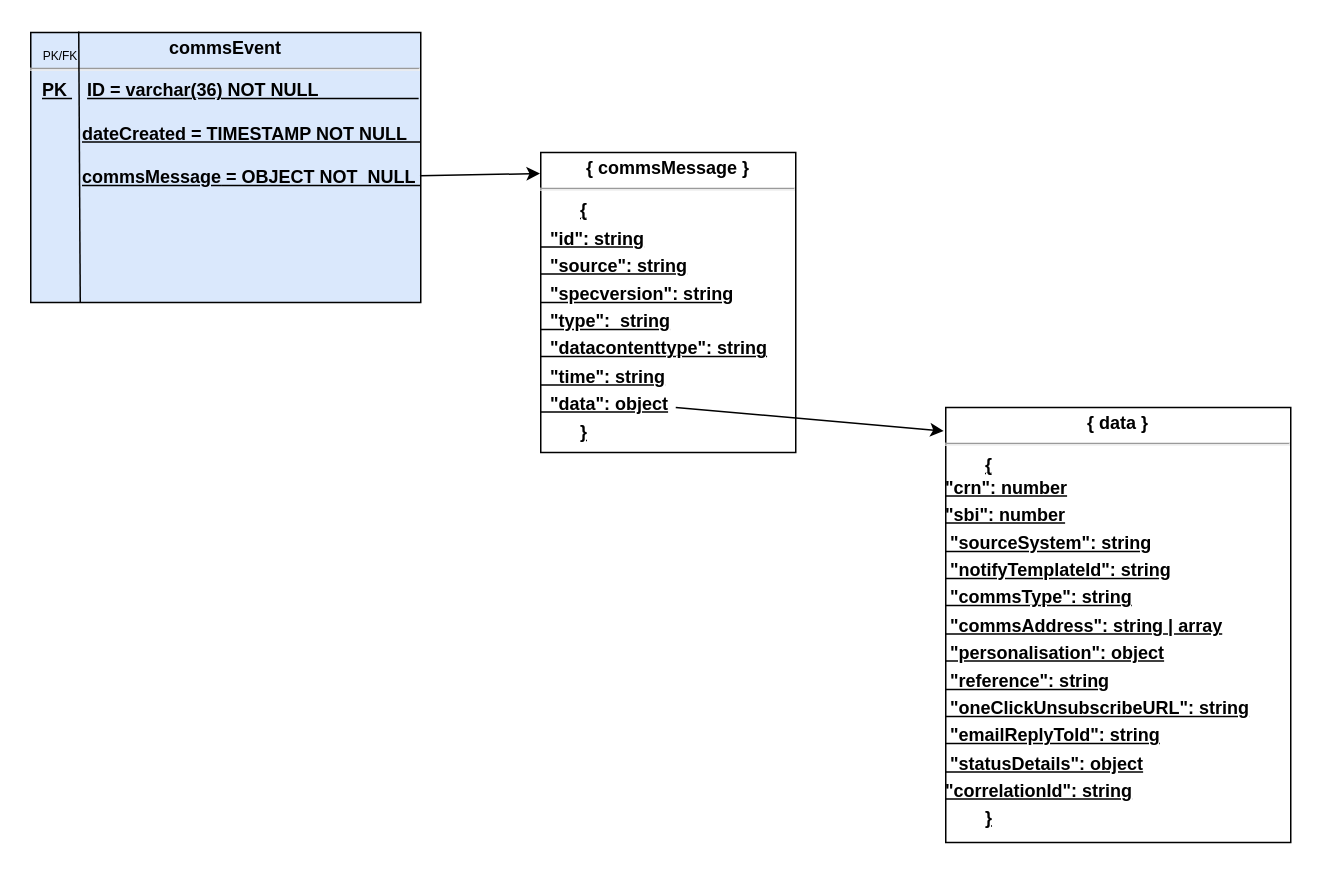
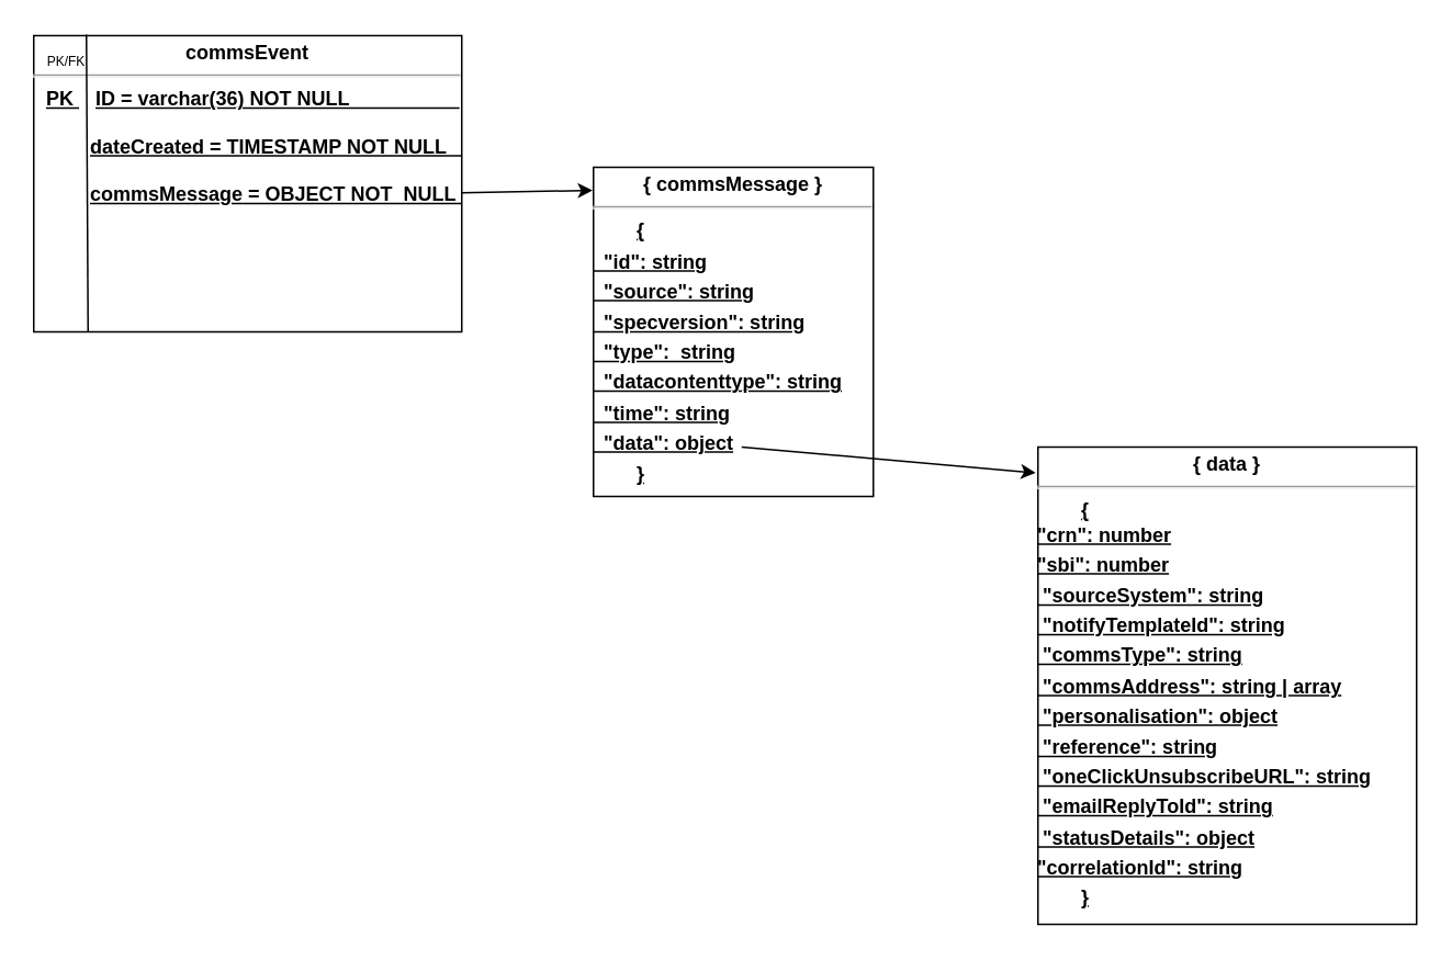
  <mxCell id="0" />
  <mxCell id="1" parent="0" />
- <mxCell id="2" value="&lt;p style=&quot;margin: 4px 0px 0px; text-align: center;&quot;&gt;&lt;b style=&quot;&quot;&gt;commsEvent&lt;/b&gt;&lt;/p&gt;&lt;hr&gt;&lt;p style=&quot;margin: 0px ; margin-left: 8px&quot;&gt;&lt;b&gt;&lt;u&gt;PK&amp;nbsp;&lt;/u&gt; &amp;nbsp; &lt;u&gt;ID = varchar(36) NOT NULL&amp;nbsp; &amp;nbsp; &amp;nbsp; &amp;nbsp; &amp;nbsp; &amp;nbsp; &amp;nbsp; &amp;nbsp; &amp;nbsp; &amp;nbsp;&amp;nbsp;&lt;/u&gt;&lt;/b&gt;&lt;/p&gt;&lt;p style=&quot;margin: 0px ; margin-left: 8px&quot;&gt;&lt;b&gt;&lt;u&gt;&lt;br&gt;&lt;span style=&quot;white-space: pre;&quot;&gt;&#09;&lt;/span&gt;dateCreated = TIMESTAMP NOT NULL&amp;nbsp; &amp;nbsp;&lt;/u&gt;&lt;/b&gt;&lt;/p&gt;&lt;p style=&quot;margin: 0px ; margin-left: 8px&quot;&gt;&lt;b&gt;&lt;br&gt;&lt;span style=&quot;white-space: pre;&quot;&gt;&lt;u&gt;&#09;&lt;/u&gt;&lt;/span&gt;&lt;/b&gt;&lt;u&gt;&lt;b style=&quot;text-align: center;&quot;&gt;commsMessage&lt;/b&gt;&lt;b&gt;&amp;nbsp;= OBJECT NOT&amp;nbsp; NULL&amp;nbsp; &amp;nbsp; &amp;nbsp; &amp;nbsp; &amp;nbsp; &amp;nbsp; &amp;nbsp;&lt;/b&gt;&lt;/u&gt;&lt;/p&gt;" style="verticalAlign=top;align=left;overflow=fill;fontSize=12;fontFamily=Helvetica;html=1;rounded=0;shadow=0;comic=0;labelBackgroundColor=none;strokeWidth=1;fillColor=#dae8fc;" parent="1" vertex="1"><mxGeometry x="20" y="21" width="260" height="180" as="geometry" /></mxCell>
+ <mxCell id="2" value="&lt;p style=&quot;margin: 4px 0px 0px; text-align: center;&quot;&gt;&lt;b style=&quot;&quot;&gt;commsEvent&lt;/b&gt;&lt;/p&gt;&lt;hr&gt;&lt;p style=&quot;margin: 0px ; margin-left: 8px&quot;&gt;&lt;b&gt;&lt;u&gt;PK&amp;nbsp;&lt;/u&gt; &amp;nbsp; &lt;u&gt;ID = varchar(36) NOT NULL&amp;nbsp; &amp;nbsp; &amp;nbsp; &amp;nbsp; &amp;nbsp; &amp;nbsp; &amp;nbsp; &amp;nbsp; &amp;nbsp; &amp;nbsp;&amp;nbsp;&lt;/u&gt;&lt;/b&gt;&lt;/p&gt;&lt;p style=&quot;margin: 0px ; margin-left: 8px&quot;&gt;&lt;b&gt;&lt;u&gt;&lt;br&gt;&lt;span style=&quot;white-space: pre;&quot;&gt;&#09;&lt;/span&gt;dateCreated = TIMESTAMP NOT NULL&amp;nbsp; &amp;nbsp;&lt;/u&gt;&lt;/b&gt;&lt;/p&gt;&lt;p style=&quot;margin: 0px ; margin-left: 8px&quot;&gt;&lt;b&gt;&lt;br&gt;&lt;span style=&quot;white-space: pre;&quot;&gt;&lt;u&gt;&#09;&lt;/u&gt;&lt;/span&gt;&lt;/b&gt;&lt;u&gt;&lt;b style=&quot;text-align: center;&quot;&gt;commsMessage&lt;/b&gt;&lt;b&gt;&amp;nbsp;= OBJECT NOT&amp;nbsp; NULL&amp;nbsp; &amp;nbsp; &amp;nbsp; &amp;nbsp; &amp;nbsp; &amp;nbsp; &amp;nbsp;&lt;/b&gt;&lt;/u&gt;&lt;/p&gt;" style="verticalAlign=top;align=left;overflow=fill;fontSize=12;fontFamily=Helvetica;html=1;rounded=0;shadow=0;comic=0;labelBackgroundColor=none;strokeWidth=1" parent="1" vertex="1"><mxGeometry x="20" y="21" width="260" height="180" as="geometry" /></mxCell>
  <mxCell id="3" value="" style="endArrow=none;html=1;rounded=0;exitX=0.128;exitY=0.021;exitDx=0;exitDy=0;exitPerimeter=0;entryX=0.132;entryY=1.025;entryDx=0;entryDy=0;entryPerimeter=0;" parent="1" edge="1"><mxGeometry width="50" height="50" relative="1" as="geometry"><mxPoint x="52" y="20.28" as="sourcePoint" /><mxPoint x="53" y="201" as="targetPoint" /></mxGeometry></mxCell>
  <mxCell id="4" value="&lt;p style=&quot;margin: 4px 0px 0px; text-align: center;&quot;&gt;&lt;b style=&quot;&quot;&gt;{ data }&lt;/b&gt;&lt;/p&gt;&lt;hr&gt;&lt;p style=&quot;margin: 4px 0px 0px;&quot;&gt;&lt;b&gt;&lt;u&gt;&lt;span style=&quot;white-space: pre;&quot;&gt;&#09;&lt;/span&gt;{&lt;br&gt;&quot;crn&quot;: number&lt;/u&gt;&lt;/b&gt;&lt;/p&gt;&lt;p style=&quot;margin: 4px 0px 0px;&quot;&gt;&lt;b&gt;&lt;u&gt;&quot;sbi&quot;: number&lt;/u&gt;&lt;/b&gt;&lt;/p&gt;&lt;p style=&quot;margin: 4px 0px 0px;&quot;&gt;&lt;b&gt;&lt;u&gt;&amp;nbsp;&quot;sourceSystem&quot;: string&lt;/u&gt;&lt;/b&gt;&lt;/p&gt;&lt;p style=&quot;margin: 4px 0px 0px;&quot;&gt;&lt;b&gt;&lt;u&gt;&amp;nbsp;&quot;notifyTemplateId&quot;: string&lt;/u&gt;&lt;/b&gt;&lt;/p&gt;&lt;p style=&quot;margin: 4px 0px 0px;&quot;&gt;&lt;b&gt;&lt;u&gt;&amp;nbsp;&quot;commsType&quot;: string&lt;/u&gt;&lt;/b&gt;&lt;/p&gt;&lt;p style=&quot;margin: 4px 0px 0px;&quot;&gt;&lt;b&gt;&lt;u&gt;&amp;nbsp;&quot;commsAddress&quot;: string | array&lt;/u&gt;&lt;/b&gt;&lt;/p&gt;&lt;p style=&quot;margin: 4px 0px 0px;&quot;&gt;&lt;b&gt;&lt;u&gt;&amp;nbsp;&quot;personalisation&quot;: object&lt;/u&gt;&lt;/b&gt;&lt;/p&gt;&lt;p style=&quot;margin: 4px 0px 0px;&quot;&gt;&lt;b&gt;&lt;u&gt;&amp;nbsp;&quot;reference&quot;: string&lt;/u&gt;&lt;/b&gt;&lt;/p&gt;&lt;p style=&quot;margin: 4px 0px 0px;&quot;&gt;&lt;b&gt;&lt;u&gt;&amp;nbsp;&quot;oneClickUnsubscribeURL&quot;: string&lt;/u&gt;&lt;/b&gt;&lt;/p&gt;&lt;p style=&quot;margin: 4px 0px 0px;&quot;&gt;&lt;b&gt;&lt;u&gt;&amp;nbsp;&quot;emailReplyToId&quot;: string&lt;/u&gt;&lt;/b&gt;&lt;/p&gt;&lt;p style=&quot;margin: 4px 0px 0px;&quot;&gt;&lt;b&gt;&lt;u&gt;&amp;nbsp;&quot;statusDetails&quot;: object&lt;/u&gt;&lt;/b&gt;&lt;/p&gt;&lt;p style=&quot;margin: 4px 0px 0px;&quot;&gt;&lt;b&gt;&lt;u&gt;&quot;correlationId&quot;: string&lt;/u&gt;&lt;/b&gt;&lt;/p&gt;&lt;p style=&quot;margin: 4px 0px 0px;&quot;&gt;&lt;b&gt;&lt;u&gt;&lt;span style=&quot;white-space: pre;&quot;&gt;&#09;&lt;/span&gt;}&lt;br&gt;&lt;/u&gt;&lt;/b&gt;&lt;/p&gt;" style="verticalAlign=top;align=left;overflow=fill;fontSize=12;fontFamily=Helvetica;html=1;rounded=0;shadow=0;comic=0;labelBackgroundColor=none;strokeWidth=1" vertex="1" parent="1"><mxGeometry x="630" y="271" width="230" height="290" as="geometry" /></mxCell>
  <mxCell id="5" value="&lt;p style=&quot;margin: 4px 0px 0px; text-align: center;&quot;&gt;&lt;b style=&quot;&quot;&gt;{ commsMessage }&lt;/b&gt;&lt;/p&gt;&lt;hr&gt;&lt;p style=&quot;margin: 4px 0px 0px;&quot;&gt;&lt;b&gt;&lt;u&gt;&lt;span style=&quot;white-space: pre;&quot;&gt;&#09;&lt;/span&gt;{&lt;/u&gt;&lt;/b&gt;&lt;/p&gt;&lt;p style=&quot;margin: 4px 0px 0px;&quot;&gt;&lt;b&gt;&lt;u&gt;&amp;nbsp; &quot;id&quot;: string&lt;/u&gt;&lt;/b&gt;&lt;/p&gt;&lt;p style=&quot;margin: 4px 0px 0px;&quot;&gt;&lt;b&gt;&lt;u&gt;&amp;nbsp; &quot;source&quot;: string&lt;/u&gt;&lt;/b&gt;&lt;/p&gt;&lt;p style=&quot;margin: 4px 0px 0px;&quot;&gt;&lt;b&gt;&lt;u&gt;&amp;nbsp; &quot;specversion&quot;: string&lt;/u&gt;&lt;/b&gt;&lt;/p&gt;&lt;p style=&quot;margin: 4px 0px 0px;&quot;&gt;&lt;b&gt;&lt;u&gt;&amp;nbsp; &quot;type&quot;:&amp;nbsp; string&lt;/u&gt;&lt;/b&gt;&lt;/p&gt;&lt;p style=&quot;margin: 4px 0px 0px;&quot;&gt;&lt;b&gt;&lt;u&gt;&amp;nbsp; &quot;datacontenttype&quot;: string&lt;/u&gt;&lt;/b&gt;&lt;/p&gt;&lt;p style=&quot;margin: 4px 0px 0px;&quot;&gt;&lt;b&gt;&lt;u&gt;&amp;nbsp; &quot;time&quot;: string&lt;/u&gt;&lt;/b&gt;&lt;/p&gt;&lt;p style=&quot;margin: 4px 0px 0px;&quot;&gt;&lt;b&gt;&lt;u&gt;&amp;nbsp; &quot;data&quot;: object&lt;/u&gt;&lt;/b&gt;&lt;/p&gt;&lt;p style=&quot;margin: 4px 0px 0px;&quot;&gt;&lt;b&gt;&lt;u&gt;&lt;span style=&quot;white-space: pre;&quot;&gt;&#09;&lt;/span&gt;}&lt;br&gt;&lt;br&gt;&lt;/u&gt;&lt;/b&gt;&lt;/p&gt;" style="verticalAlign=top;align=left;overflow=fill;fontSize=12;fontFamily=Helvetica;html=1;rounded=0;shadow=0;comic=0;labelBackgroundColor=none;strokeWidth=1" vertex="1" parent="1"><mxGeometry x="360" y="101" width="170" height="200" as="geometry" /></mxCell>
  <mxCell id="6" value="" style="endArrow=classic;html=1;rounded=0;entryX=-0.003;entryY=0.07;entryDx=0;entryDy=0;entryPerimeter=0;exitX=0.998;exitY=0.531;exitDx=0;exitDy=0;exitPerimeter=0;" edge="1" parent="1" source="2" target="5"><mxGeometry width="50" height="50" relative="1" as="geometry"><mxPoint x="270" y="121" as="sourcePoint" /><mxPoint x="540" y="251" as="targetPoint" /></mxGeometry></mxCell>
  <mxCell id="7" value="" style="endArrow=classic;html=1;rounded=0;exitX=1.016;exitY=0.774;exitDx=0;exitDy=0;exitPerimeter=0;entryX=-0.006;entryY=0.054;entryDx=0;entryDy=0;entryPerimeter=0;" edge="1" parent="1" target="4"><mxGeometry width="50" height="50" relative="1" as="geometry"><mxPoint x="450" y="271" as="sourcePoint" /><mxPoint x="547.28" y="280.72" as="targetPoint" /></mxGeometry></mxCell>
  <mxCell id="8" value="&lt;font style=&quot;font-size: 8px;&quot;&gt;PK/FK&lt;/font&gt;" style="text;html=1;align=center;verticalAlign=middle;whiteSpace=wrap;rounded=0;" vertex="1" parent="1"><mxGeometry x="30" y="31" width="20" height="10" as="geometry" /></mxCell>
